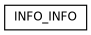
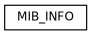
  digraph {
    rankdir=TB
-   n1 [color=black fillcolor=white fontname=Helvetica fontsize=10 height=0.2 label=INFO_INFO shape=record style=filled width=0.4]
+   n1 [color=black fillcolor=white fontname=Helvetica fontsize=10 height=0.2 label=MIB_INFO shape=record style=filled width=0.4]
  }
